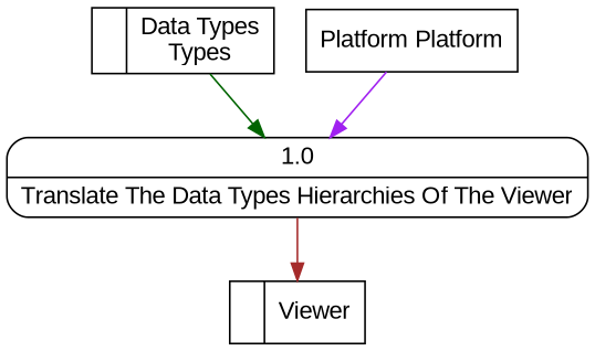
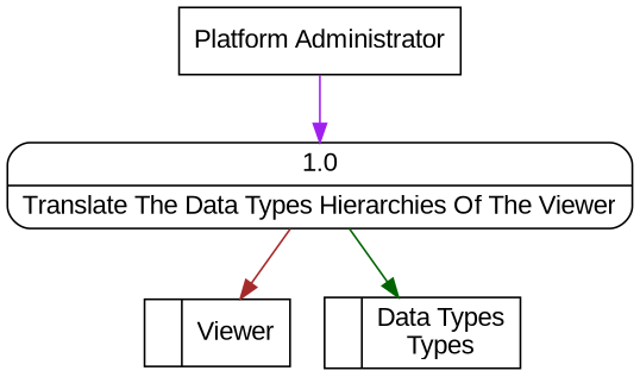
  digraph {
    fontname="Liberation Sans"
    node [fontname="Liberation Sans" shape=record]
    edge [fontname="Liberation Sans"]
    n1 [label="<f0>  |<f1> Viewer "]
    n2 [label="<f0>  |<f1> Data Types\nTypes "]
-   n3 [label="Platform Platform" shape=box]
+   n3 [label="Platform Administrator" shape=box]
    n4 [label="{<f0> 1.0|<f1> Translate The Data Types Hierarchies Of The Viewer }" shape=Mrecord]
    n3 -> n4 [color=purple]
    n4 -> n1 [color=brown]
-   n2 -> n4 [color=darkgreen]
+   n4 -> n2 [color=darkgreen]
  }
